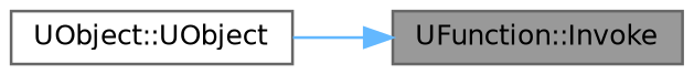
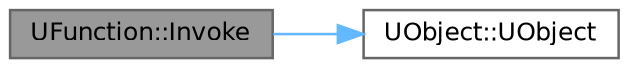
  digraph {
    rankdir=LR
    node [fontname=Helvetica fontsize=10 shape=box style=filled]
    n1 [color=gray40 fillcolor=grey60 fontcolor=black height=0.2 label="UFunction::Invoke" width=0.4]
    n2 [color=grey40 fillcolor=white height=0.2 label="UObject::UObject" width=0.4]
-   n2 -> n1 [color=steelblue1 fontname=Helvetica fontsize=10 labelfontname=Helvetica labelfontsize=10 style=solid]
+   n1 -> n2 [color=steelblue1 fontname=Helvetica fontsize=10 labelfontname=Helvetica labelfontsize=10 style=solid]
  }
